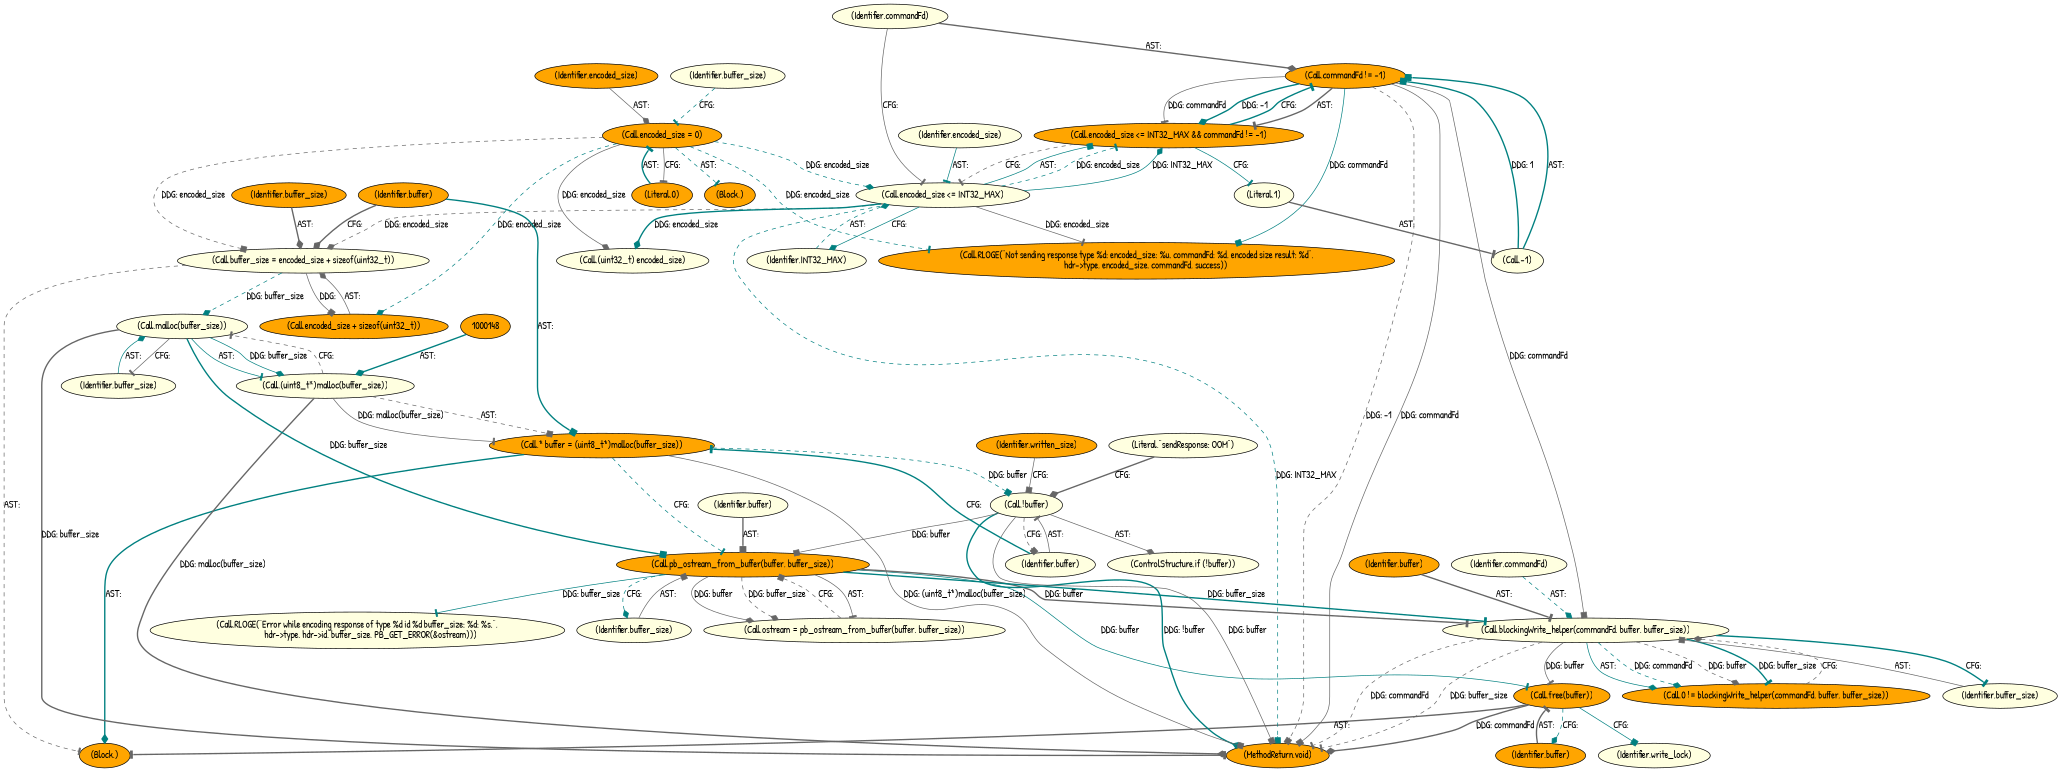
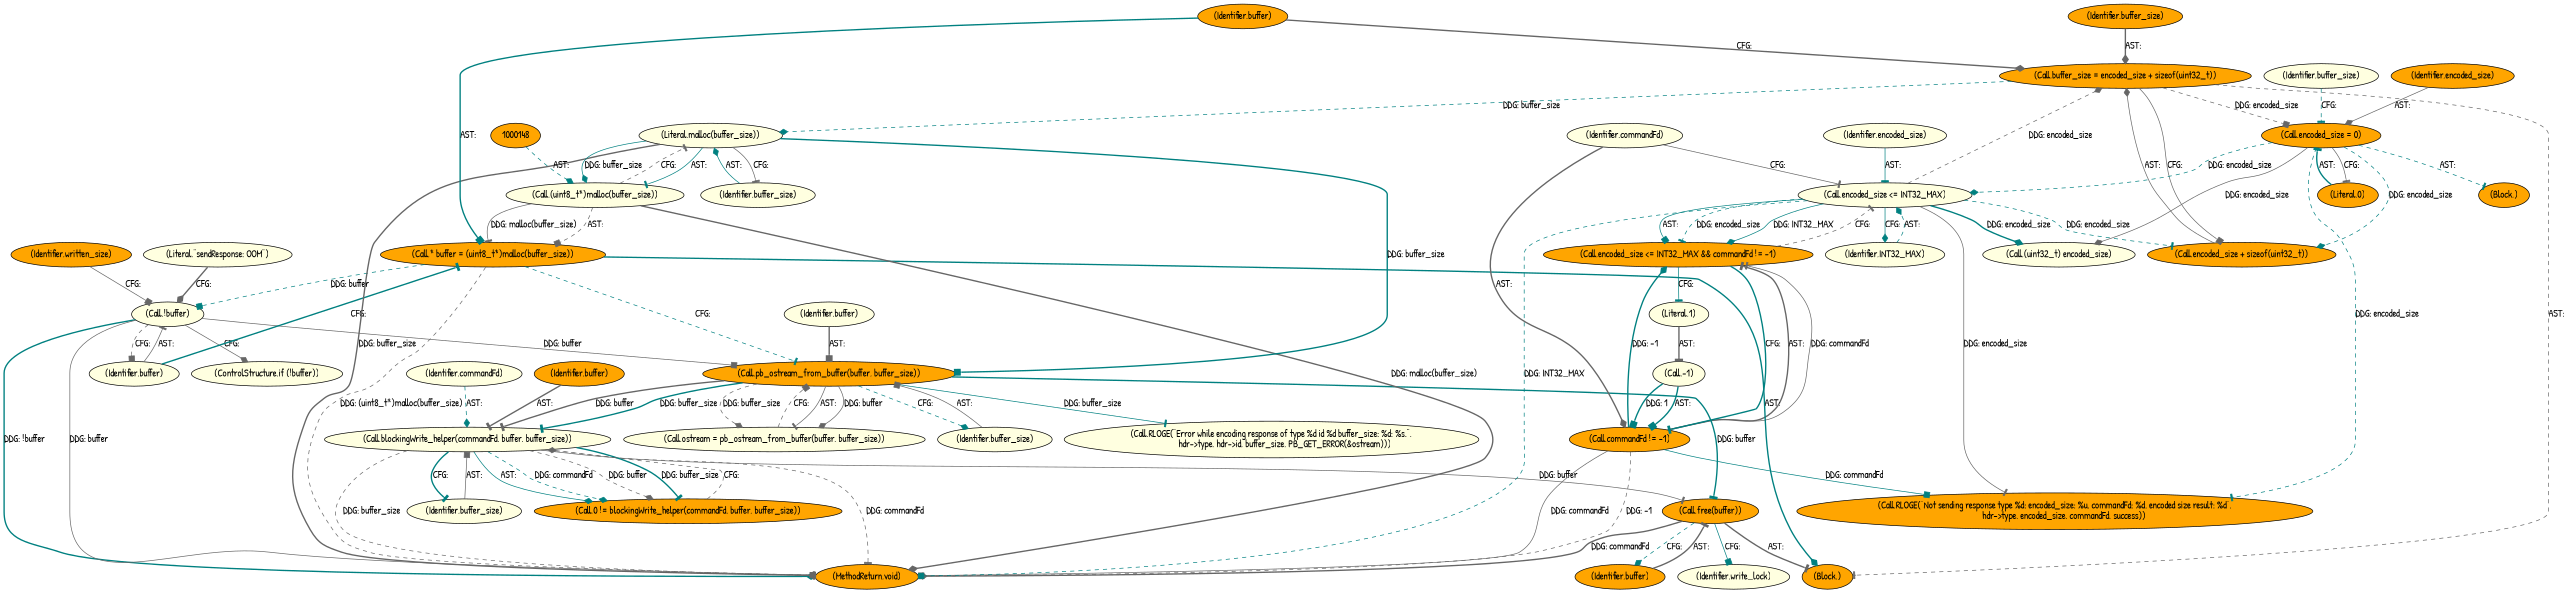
  digraph {
    fontname="Patrick Hand"
    node [fillcolor=lightyellow fontname="Patrick Hand" style=filled]
    edge [arrowhead=tee color=gray40 fontname="Patrick Hand" style=solid]
    n1 [fillcolor=orange label="(Call,free(buffer))"]
    n2 [fillcolor=orange label="(Identifier,buffer)"]
    n3 [fillcolor=orange label="(Block,)"]
    n4 [fillcolor=orange label="(MethodReturn,void)"]
    n5 [label="(Identifier,write_lock)"]
    n6 [label="(Call,blockingWrite_helper(commandFd, buffer, buffer_size))"]
    n7 [fillcolor=orange label="(Call,0 != blockingWrite_helper(commandFd, buffer, buffer_size))"]
    n8 [label="(Identifier,buffer_size)"]
    n9 [fillcolor=orange label="(Call,commandFd != -1)"]
    n10 [fillcolor=orange label="(Call,RLOGE(\"Not sending response type %d: encoded_size: %u. commandFd: %d. encoded size result: %d\",\n         hdr->type, encoded_size, commandFd, success))"]
    n11 [fillcolor=orange label="(Call,encoded_size <= INT32_MAX && commandFd != -1)"]
    n12 [label="(Call,-1)"]
    n13 [label="(Literal,1)"]
    n14 [label="(Call,encoded_size <= INT32_MAX)"]
    n15 [fillcolor=orange label="(Call,pb_ostream_from_buffer(buffer, buffer_size))"]
    n16 [label="(Identifier,buffer_size)"]
    n17 [label="(Call,RLOGE(\"Error while encoding response of type %d id %d buffer_size: %d: %s.\",\n             hdr->type, hdr->id, buffer_size, PB_GET_ERROR(&ostream)))"]
    n18 [label="(Call,ostream = pb_ostream_from_buffer(buffer, buffer_size))"]
    n19 [label="(Call,!buffer)"]
    n20 [label="(Identifier,buffer)"]
    n21 [label="(ControlStructure,if (!buffer))"]
    n22 [fillcolor=orange label="(Call,* buffer = (uint8_t*)malloc(buffer_size))"]
    n23 [label="(Call,(uint8_t*)malloc(buffer_size))"]
-   n24 [label="(Call,malloc(buffer_size))"]
+   n24 [label="(Literal,malloc(buffer_size))"]
    n25 [label="(Identifier,buffer_size)"]
-   n26 [label="(Call,buffer_size = encoded_size + sizeof(uint32_t))"]
+   n26 [fillcolor=orange label="(Call,buffer_size = encoded_size + sizeof(uint32_t))"]
    n27 [fillcolor=orange label="(Call,encoded_size + sizeof(uint32_t))"]
    n28 [fillcolor=orange label="(Call,encoded_size = 0)"]
    n29 [fillcolor=orange label="(Literal,0)"]
    n30 [label="(Call,(uint32_t) encoded_size)"]
    n31 [fillcolor=orange label="(Block,)"]
    n32 [label="(Identifier,INT32_MAX)"]
    n33 [fillcolor=orange label="(Identifier,buffer)"]
    n34 [label="(Identifier,buffer_size)"]
    n35 [fillcolor=orange label="(Identifier,buffer)"]
    n36 [fillcolor=orange label="(Identifier,encoded_size)"]
    n37 [fillcolor=orange label="(Identifier,written_size)"]
    n38 [label="(Identifier,encoded_size)"]
    n39 [label="(Literal,\"sendResponse: OOM\")"]
    n40 [fillcolor=orange label="(Identifier,buffer_size)"]
    n41 [label="(Identifier,buffer)"]
    n42 [label="(Identifier,commandFd)"]
    n43 [label="(Identifier,commandFd)"]
    1000148 [fillcolor=orange]
    n1 -> n2 [arrowhead=diamond color=teal label="CFG: " style=dashed]
    n1 -> n3 [label="AST: " style=bold]
    n1 -> n4 [arrowhead=diamond label="DDG: commandFd" style=bold]
    n1 -> n5 [arrowhead=box color=teal label="CFG: "]
    n2 -> n1 [label="AST: " style=bold]
    n6 -> n1 [label="DDG: buffer"]
    n6 -> n4 [label="DDG: commandFd" style=dashed]
    n6 -> n4 [label="DDG: buffer_size" style=dashed]
    n6 -> n7 [arrowhead=diamond color=teal label="AST: "]
    n6 -> n7 [arrowhead=diamond color=teal label="DDG: commandFd" style=dashed]
    n6 -> n7 [arrowhead=diamond label="DDG: buffer" style=dashed]
    n6 -> n7 [color=teal label="DDG: buffer_size" style=bold]
    n6 -> n8 [color=teal label="CFG: " style=bold]
    n7 -> n6 [arrowhead=diamond label="CFG: " style=dashed]
    n8 -> n6 [arrowhead=box label="AST: "]
    n9 -> n4 [arrowhead=box label="DDG: commandFd"]
    n9 -> n4 [arrowhead=box label="DDG: -1" style=dashed]
-   n9 -> n6 [arrowhead=box label="DDG: commandFd"]
    n9 -> n10 [arrowhead=box color=teal label="DDG: commandFd"]
    n9 -> n11 [label="AST: " style=bold]
    n9 -> n11 [label="DDG: commandFd"]
    n9 -> n11 [arrowhead=diamond color=teal label="DDG: -1" style=bold]
    n11 -> n9 [color=teal label="CFG: " style=bold]
    n11 -> n13 [color=teal label="CFG: "]
    n11 -> n14 [label="CFG: " style=dashed]
    n12 -> n9 [arrowhead=box color=teal label="AST: " style=bold]
    n12 -> n9 [arrowhead=box color=teal label="DDG: 1" style=bold]
    n13 -> n12 [label="AST: " style=bold]
    n14 -> n4 [arrowhead=box color=teal label="DDG: INT32_MAX" style=dashed]
    n14 -> n10 [label="DDG: encoded_size"]
    n14 -> n11 [arrowhead=box color=teal label="AST: "]
    n14 -> n11 [color=teal label="DDG: encoded_size" style=dashed]
    n14 -> n11 [arrowhead=diamond color=teal label="DDG: INT32_MAX"]
    n14 -> n26 [arrowhead=diamond label="DDG: encoded_size" style=dashed]
+   n14 -> n27 [color=teal label="DDG: encoded_size" style=dashed]
    n14 -> n30 [arrowhead=diamond color=teal label="DDG: encoded_size" style=bold]
    n14 -> n32 [arrowhead=diamond color=teal label="CFG: "]
-   n15 -> n1 [color=teal label="DDG: buffer"]
+   n15 -> n1 [color=teal label="DDG: buffer" style=bold]
    n15 -> n6 [label="DDG: buffer" style=bold]
    n15 -> n6 [color=teal label="DDG: buffer_size" style=bold]
    n15 -> n16 [arrowhead=diamond color=teal label="CFG: " style=dashed]
    n15 -> n17 [color=teal label="DDG: buffer_size"]
    n15 -> n18 [label="AST: "]
    n15 -> n18 [arrowhead=diamond label="DDG: buffer"]
    n15 -> n18 [arrowhead=diamond label="DDG: buffer_size" style=dashed]
    n16 -> n15 [arrowhead=box label="AST: "]
    n18 -> n15 [arrowhead=box label="CFG: " style=dashed]
    n19 -> n4 [arrowhead=diamond color=teal label="DDG: !buffer" style=bold]
    n19 -> n4 [arrowhead=box label="DDG: buffer"]
    n19 -> n15 [arrowhead=box label="DDG: buffer"]
    n19 -> n20 [arrowhead=box label="CFG: " style=dashed]
-   n19 -> n21 [arrowhead=diamond label="AST: "]
+   n19 -> n21 [arrowhead=diamond label="CFG: "]
    n20 -> n19 [label="AST: "]
    n20 -> n22 [color=teal label="CFG: " style=bold]
    n22 -> n3 [arrowhead=diamond color=teal label="AST: " style=bold]
-   n22 -> n4 [arrowhead=box label="DDG: (uint8_t*)malloc(buffer_size)"]
+   n22 -> n4 [arrowhead=box label="DDG: (uint8_t*)malloc(buffer_size)" style=dashed]
    n22 -> n15 [color=teal label="CFG: " style=dashed]
    n22 -> n19 [arrowhead=box color=teal label="DDG: buffer" style=dashed]
    n23 -> n4 [arrowhead=diamond label="DDG: malloc(buffer_size)" style=bold]
    n23 -> n22 [arrowhead=box label="AST: " style=dashed]
    n23 -> n22 [label="DDG: malloc(buffer_size)"]
    n23 -> n24 [label="CFG: " style=dashed]
    n24 -> n4 [label="DDG: buffer_size" style=bold]
    n24 -> n15 [arrowhead=box color=teal label="DDG: buffer_size" style=bold]
    n24 -> n23 [color=teal label="AST: "]
    n24 -> n23 [arrowhead=diamond color=teal label="DDG: buffer_size"]
    n24 -> n25 [label="CFG: "]
    n25 -> n24 [arrowhead=diamond color=teal label="AST: "]
    n26 -> n3 [label="AST: " style=dashed]
    n26 -> n24 [arrowhead=diamond color=teal label="DDG: buffer_size" style=dashed]
-   n26 -> n27 [arrowhead=box label="DDG: "]
+   n26 -> n27 [arrowhead=box label="CFG: "]
    n27 -> n26 [arrowhead=diamond label="AST: "]
    n28 -> n10 [color=teal label="DDG: encoded_size" style=dashed]
    n28 -> n14 [arrowhead=diamond color=teal label="DDG: encoded_size" style=dashed]
-   n28 -> n26 [arrowhead=box label="DDG: encoded_size" style=dashed]
+   n26 -> n28 [arrowhead=box label="DDG: encoded_size" style=dashed]
    n28 -> n27 [arrowhead=diamond color=teal label="DDG: encoded_size" style=dashed]
    n28 -> n29 [label="CFG: "]
    n28 -> n30 [arrowhead=diamond label="DDG: encoded_size"]
    n28 -> n31 [color=teal label="AST: " style=dashed]
    n29 -> n28 [color=teal label="AST: " style=bold]
    n32 -> n14 [arrowhead=diamond color=teal label="AST: " style=dashed]
    n33 -> n6 [label="AST: " style=bold]
    n34 -> n28 [color=teal label="CFG: " style=dashed]
    n35 -> n22 [arrowhead=box color=teal label="AST: " style=bold]
    n35 -> n26 [arrowhead=diamond label="CFG: " style=bold]
    n36 -> n28 [arrowhead=diamond label="AST: "]
    n37 -> n19 [arrowhead=box label="CFG: "]
    n38 -> n14 [color=teal label="AST: "]
    n39 -> n19 [arrowhead=diamond label="CFG: " style=bold]
    n40 -> n26 [arrowhead=diamond label="AST: " style=bold]
    n41 -> n15 [arrowhead=box label="AST: " style=bold]
    n42 -> n6 [arrowhead=diamond color=teal label="AST: " style=dashed]
    n43 -> n9 [arrowhead=diamond label="AST: " style=bold]
    n43 -> n14 [label="CFG: "]
-   1000148 -> n23 [arrowhead=diamond color=teal label="AST: " style=bold]
+   1000148 -> n23 [arrowhead=diamond color=teal label="AST: " style=dashed]
  }
